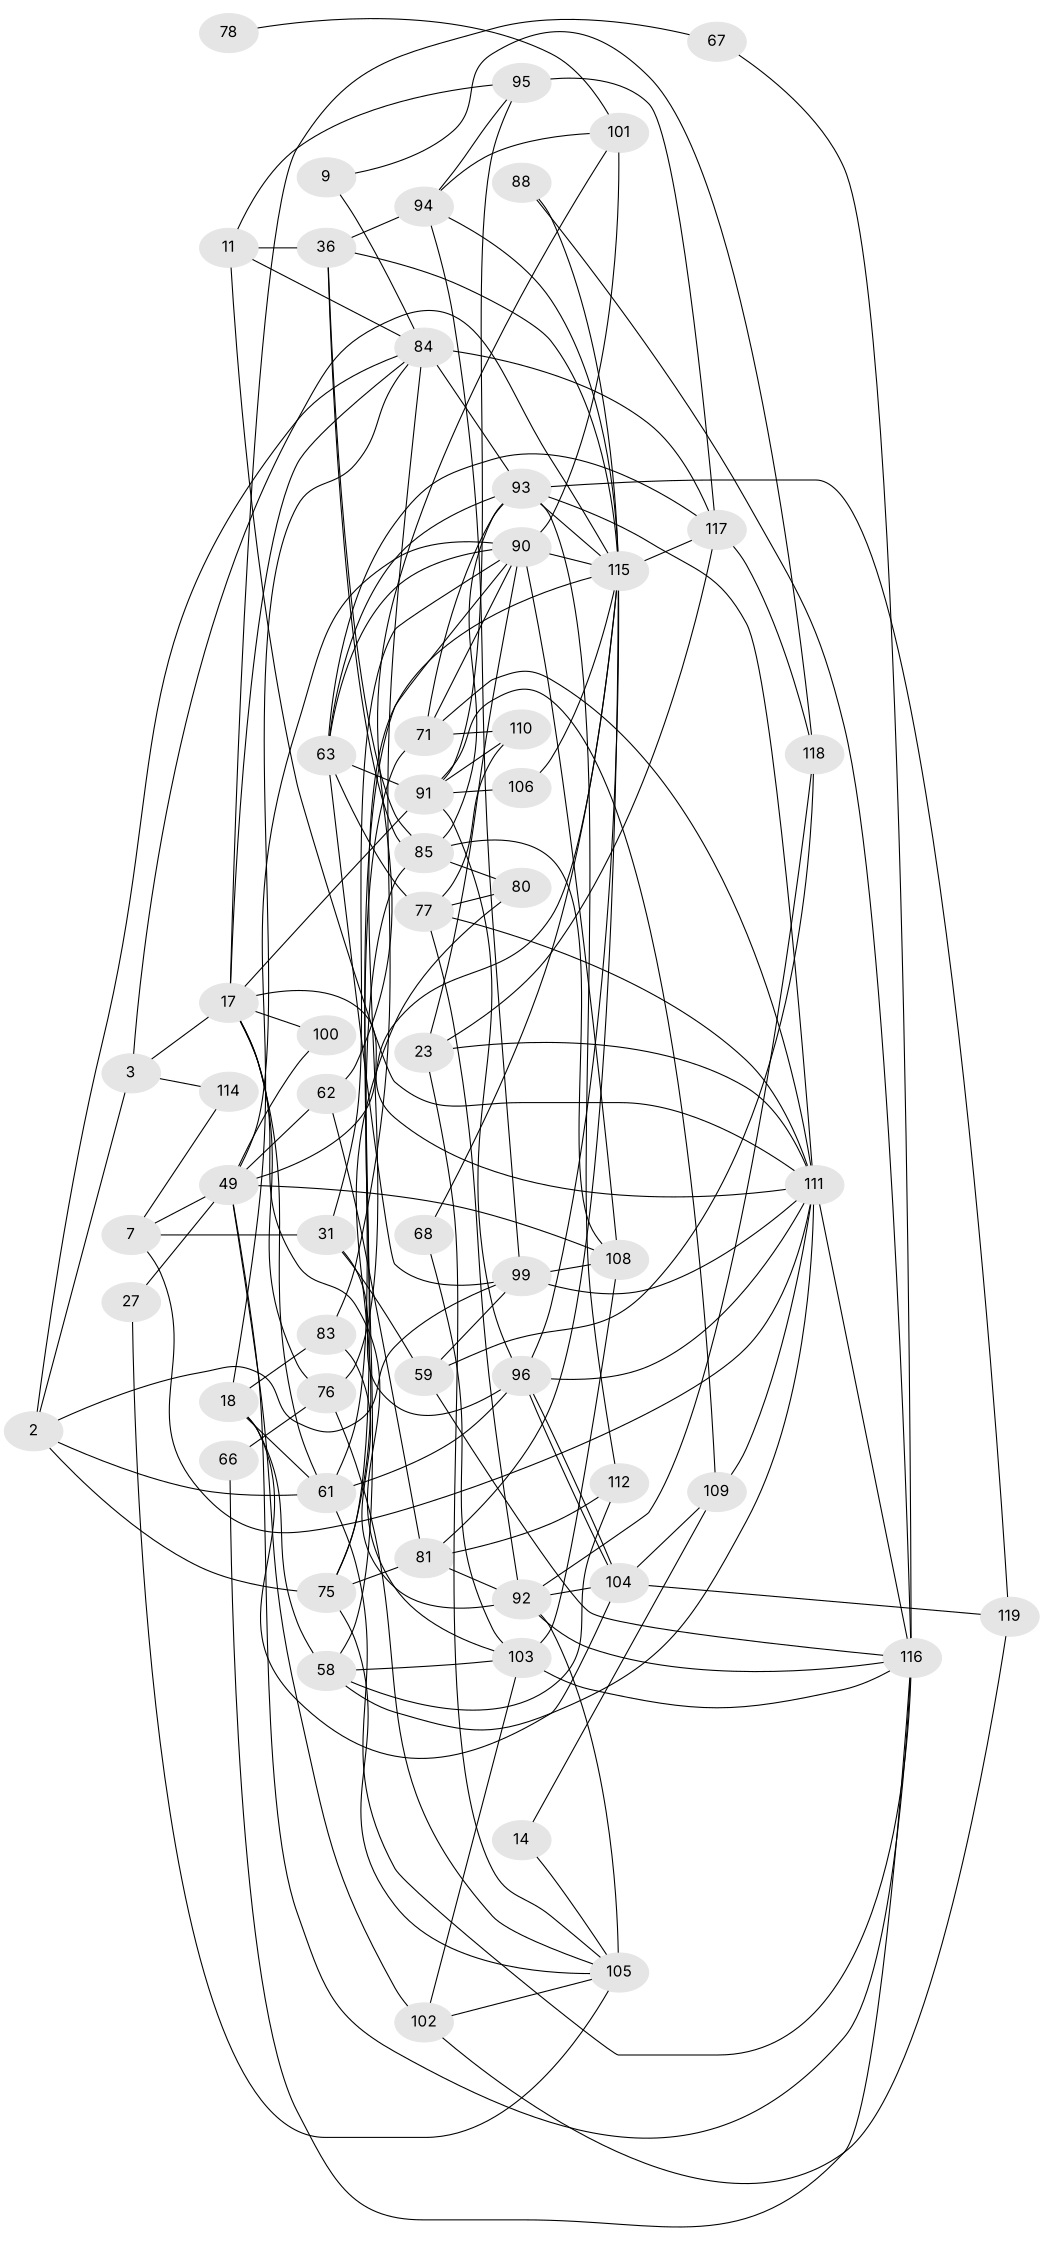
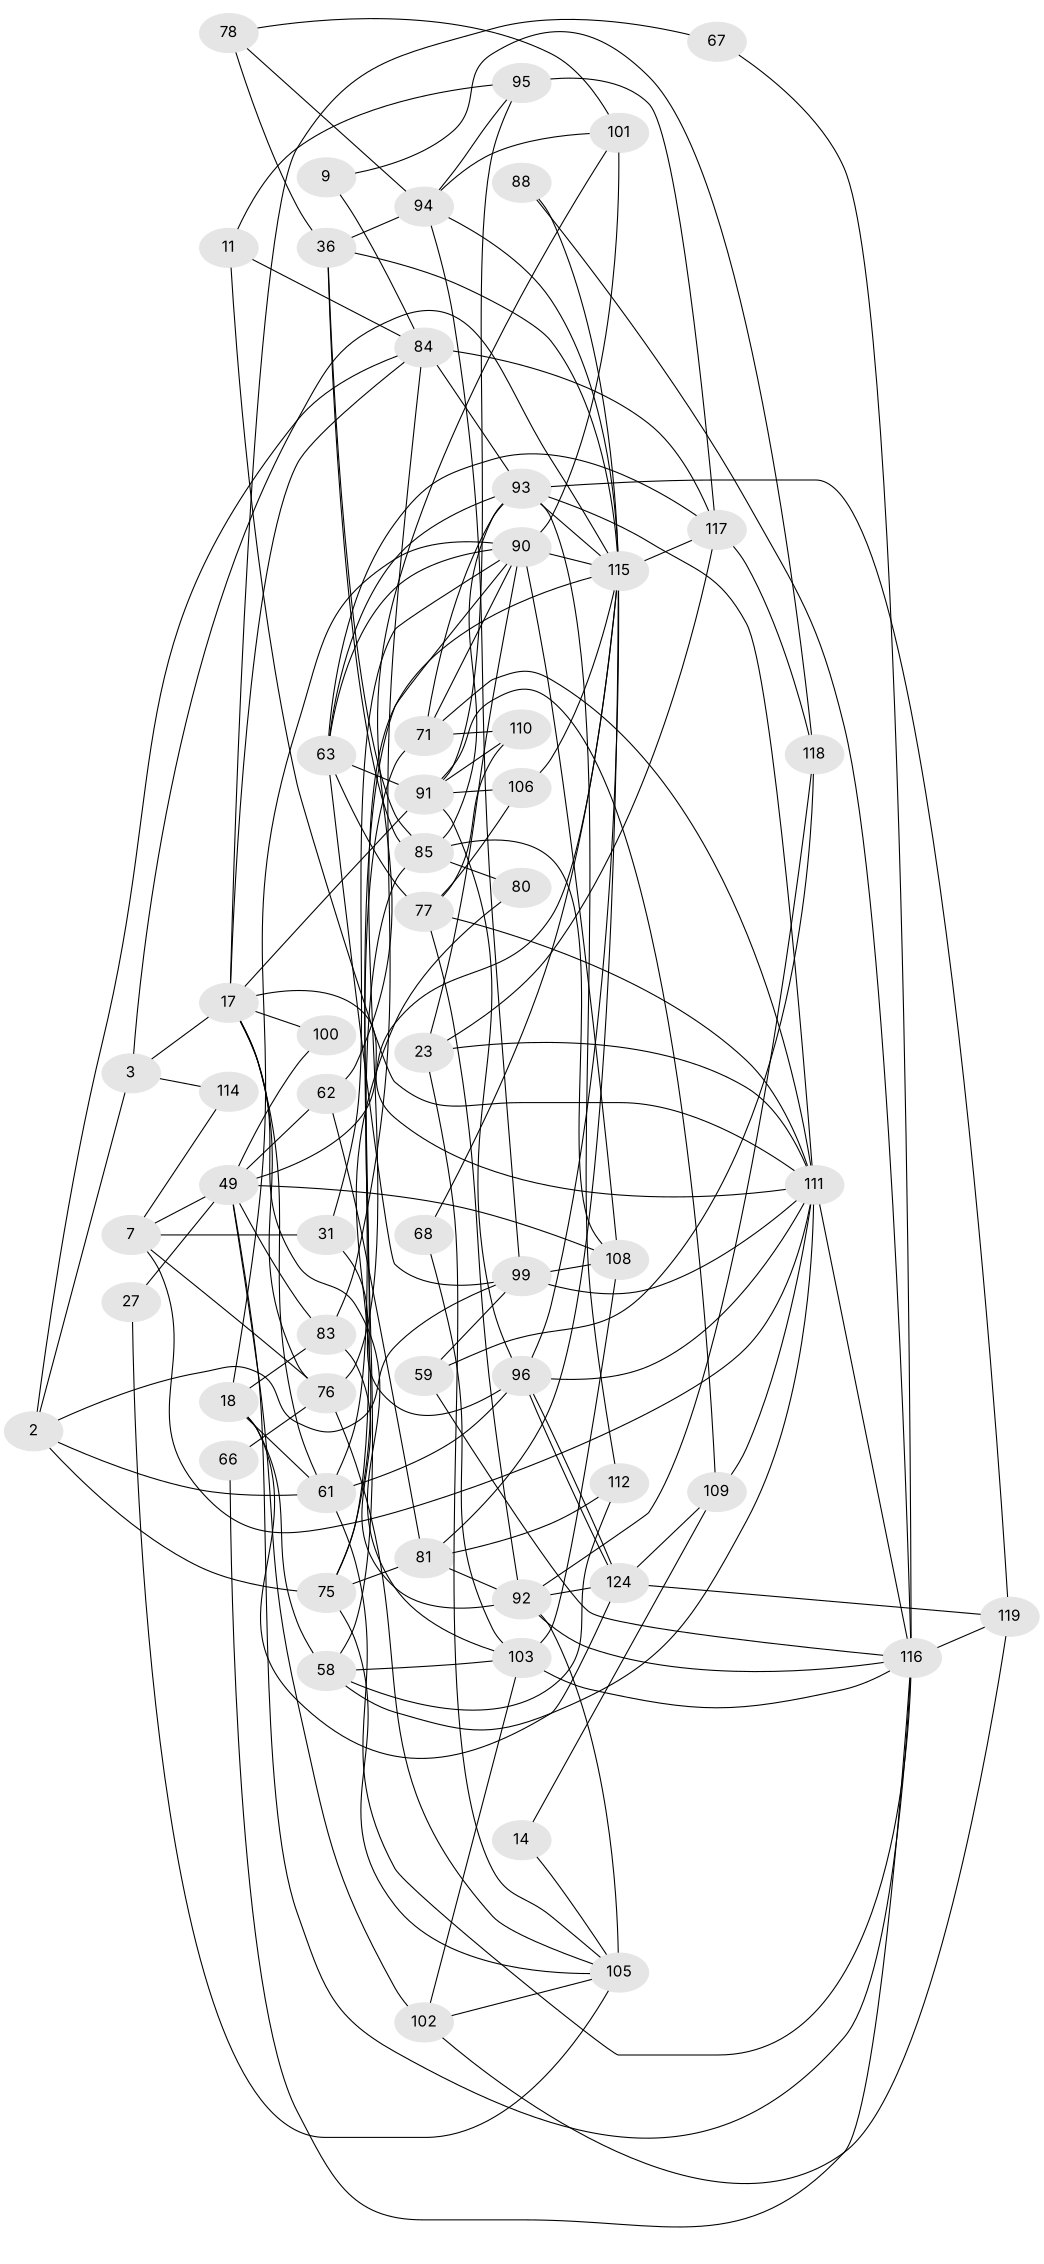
  graph {
    fontname=Inter
    rankdir=LR
    node [color=gray90 fontname=Inter style=filled]
    edge [fontname=Inter]
    2
    3
    61 [super="+39"]
    75 [super="+73+48"]
    84 [super="+40"]
    99 [super="+26+74"]
    17 [super="+4+12"]
    114
    115 [super="+70+107"]
    96 [super="+60+72"]
    116 [super="+19+65"]
    71
    105 [super="+89"]
    90 [super="+86+79"]
    81 [super="+28"]
    n16 [label=80]
    117 [super="+113"]
    93 [super="+57"]
    111 [super="+98+50"]
    108 [super="+51"]
    103 [super="+54+69"]
    76 [super="+15"]
    67
    91 [super="+80"]
    100
    n26 [label=31 super="+6"]
    59
    7
    49 [super="+38+42"]
    62
    102
-   104 [super="+97"]
+   104 [super="+97" label=124]
    9
    118
    11
    36
    95 [super="+25"]
    85
    94 [super="+82"]
    14
    109
    110
    106
    18 [super="+8"]
    58 [super="+46"]
    83 [super="+47"]
    112
    92 [super="+43"]
    101
    119 [super="+41+45"]
    23
    27 [super="+21"]
    63 [super="+30"]
    77 [super="+55"]
    66
    68
    78
    88
    2 -- 3
    2 -- 61
    2 -- 75 [weight=2]
    2 -- 84
    2 -- 99
    3 -- 17
    3 -- 114
    3 -- 115
    61 -- 96
    61 -- 116
    61 -- 71
    75 -- 105 [weight=2]
    75 -- 90 [weight=3]
    75 -- 81
    75 -- n16
    84 -- 117
    84 -- 93
    99 -- 111
    99 -- 108 [weight=2]
    17 -- 61
    17 -- 84
    17 -- 111 [weight=3]
    17 -- 103
    17 -- 76 [weight=2]
    17 -- 67
    17 -- 91
    17 -- 100
    115 -- 117 [weight=2]
    96 -- 115
    96 -- 111
    96 -- 104 [weight=3]
    96 -- 104
+   116 -- 119
    71 -- 90
    71 -- 93
    71 -- 111
    71 -- 110
    90 -- 115 [weight=3]
    90 -- 108
    90 -- 101
    81 -- 115
    81 -- 112
    81 -- 92
    117 -- 118
    93 -- 115 [weight=3]
    93 -- 111
    93 -- 112
    93 -- 119
    111 -- 116 [weight=2]
    103 -- 116
    103 -- 108
    76 -- 115
    76 -- 105
    67 -- 116
    91 -- 96 [weight=2]
    91 -- 95
    91 -- 109
    91 -- 110
    91 -- 106
    n26 -- 96
    n26 -- 90
-   n26 -- 59
    59 -- 99
    59 -- 116
    59 -- 118
    7 -- 114
    7 -- 111
+   7 -- 76
    7 -- n26 [weight=2]
    7 -- 49
-   49 -- 84
+   49 -- 83
    49 -- 115
    49 -- 116
    49 -- 108 [weight=2]
    49 -- 100
    49 -- 62
    49 -- 102
    62 -- 81
    62 -- 101
    102 -- 105
    102 -- 103
    102 -- 119
    104 -- 109
    104 -- 119
    9 -- 84
    9 -- 118
    11 -- 84
    11 -- 111
-   11 -- 36
+   78 -- 36
    11 -- 95 [weight=2]
    36 -- 115
    36 -- 85
    36 -- 85
    36 -- 94
    95 -- 117
    85 -- n16
    85 -- 93
    85 -- 108 [weight=2]
    94 -- 99 [weight=2]
    94 -- 115
    94 -- 95
    94 -- 101
    14 -- 105
    14 -- 109
    109 -- 111
    106 -- 115
    18 -- 61
    18 -- 90
    18 -- 104
    18 -- 58 [weight=2]
    18 -- 83
    58 -- 111
    58 -- 103
    58 -- 85
    58 -- 112
    83 -- 84
    83 -- 92
    92 -- 116 [weight=2]
    92 -- 105
    92 -- 104
    92 -- 118
    23 -- 105
    23 -- 90 [weight=2]
    23 -- 117
    23 -- 111
    27 -- 105 [weight=3]
    27 -- 49
    63 -- 99
    63 -- 90
    63 -- 117
    63 -- 93
    63 -- 91
    63 -- 77
-   77 -- n16
+   77 -- 106
    77 -- 111
    77 -- 110
    77 -- 92
    66 -- 116
    66 -- 76
    68 -- 115
    68 -- 103
+   78 -- 94
    78 -- 101
    88 -- 115
    88 -- 116
  }
